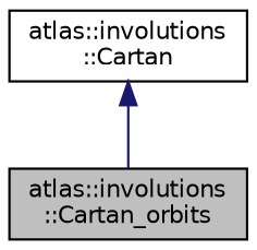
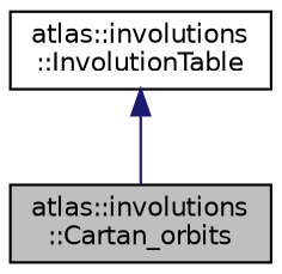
  digraph {
    node [color=black fontname=Helvetica fontsize=10 shape=record style=filled]
    n1 [fillcolor=grey75 fontcolor=black height=0.2 label="atlas::involutions\l::Cartan_orbits" width=0.4]
-   n2 [fillcolor=white height=0.2 label="atlas::involutions\l::Cartan" width=0.4]
+   n2 [fillcolor=white height=0.2 label="atlas::involutions\l::InvolutionTable" width=0.4]
    n2 -> n1 [color=midnightblue dir=back fontname=Helvetica fontsize=10 labelfontname=Helvetica labelfontsize=10 style=solid]
  }
